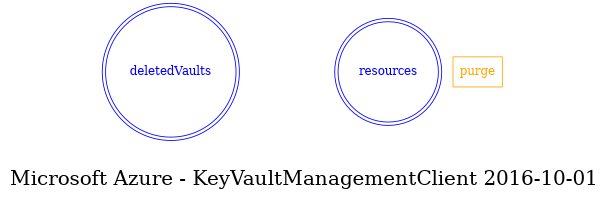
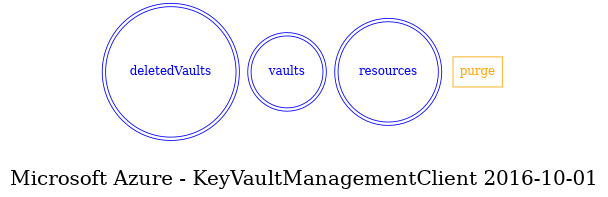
  digraph {
    fontsize=24
    label="Microsoft Azure - KeyVaultManagementClient 2016-10-01"
    splines=true
    node [color=blue fontcolor=blue shape=doublecircle]
    deletedVaults
+   vaults
    resources
    purge [color=orange fontcolor=orange shape=box]
  }
